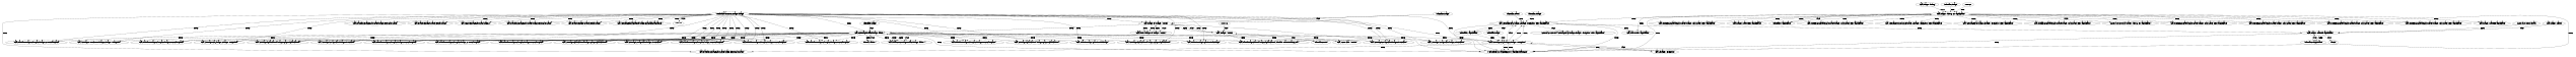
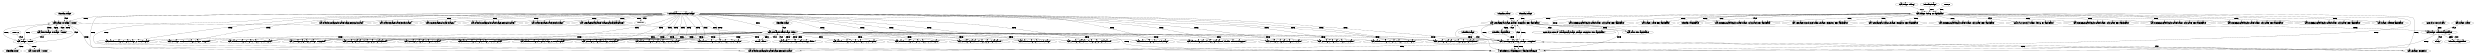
  digraph {
    n1 [label="(Call,image->matte=MagickFalse)"]
    n2 [label="(Identifier,MagickFalse)"]
    n3 [label="(Block,)"]
    n4 [label="(MethodReturn,MagickExport MagickBooleanType)"]
    n5 [label="(Call,SetImageGray(image,&image->exception) == MagickFalse)"]
    n6 [label="(ControlStructure,if (SetImageGray(image,&image->exception) == MagickFalse))"]
    n7 [label="(Identifier,MagickFalse)"]
    n8 [label="(Call,status == MagickFalse)"]
    n9 [label="(Call,SetImageGray(image,&image->exception))"]
    n10 [label="(Call,TransformImageColorspace(image,GRAYColorspace))"]
    n11 [label="(Call,&image->exception)"]
    n12 [label="(Call,GetImageArtifact(image,\"dither\"))"]
    n13 [label="(Call,artifact=GetImageArtifact(image,\"dither\"))"]
    n14 [label="(Call,SetImageStorageClass(image,DirectClass))"]
    n15 [label="(Call,TransformImageColorspace(image,sRGBColorspace))"]
    n16 [label="(Call,TransformImageColorspace(image,CMYKColorspace))"]
    n17 [label="(Call,BilevelImageChannel(image,AlphaChannel,(double) QuantumRange/2.0))"]
    n18 [label="(Call,SetImageStorageClass(image,DirectClass))"]
    n19 [label="(Call,SetImageStorageClass(image,DirectClass))"]
    n20 [label="(Call,TransformImageColorspace(image,sRGBColorspace))"]
    n21 [label="(Call,SetImageAlphaChannel(image,OpaqueAlphaChannel))"]
    n22 [label="(Call,SetImageStorageClass(image,DirectClass))"]
    n23 [label="(Call,TransformImageColorspace(image,sRGBColorspace))"]
    n24 [label="(Call,TransformImageColorspace(image,sRGBColorspace))"]
    n25 [label="(Call,TransformImageColorspace(image,sRGBColorspace))"]
    n26 [label="(Call,TransformImageColorspace(image,sRGBColorspace))"]
    n27 [label="(Call,SetImageAlphaChannel(image,OpaqueAlphaChannel))"]
    n28 [label="(Call,QuantizeImage(quantize_info,image))"]
    n29 [label="(Call,SetImageAlphaChannel(image,OpaqueAlphaChannel))"]
    n30 [label="(Call,QuantizeImage(quantize_info,image))"]
    n31 [label="(Call,TransformImageColorspace(image,CMYKColorspace))"]
    n32 [label="(Call,SetImageMonochrome(image,&image->exception))"]
    n33 [label="(Call,TransformImageColorspace(image,sRGBColorspace))"]
    n34 [label="(Literal,\"dither\")"]
    n35 [label="(Call,SetImageGray(image,&image->exception))"]
    n36 [label="(Call,SetImageAlphaChannel(image,OpaqueAlphaChannel))"]
    n37 [label="(Call,image != (Image *) NULL)"]
    n38 [label="(Call,(Image *) NULL)"]
    n39 [label="(Call,assert(image != (Image *) NULL))"]
    n40 [label="(Identifier,NULL)"]
    n41 [label="(Call,(const char *) NULL)"]
    n42 [label="(MethodParameterIn,Image *image)"]
    n43 [label="(Call,TransformImageColorspace(image,GRAYColorspace))"]
    n44 [label="(Call,QuantizeImage(quantize_info,image))"]
    n45 [label="(Call,AcquireImageColormap(image,2))"]
    n46 [label="(Call,TransformImageColorspace(image,GRAYColorspace))"]
    n47 [label="(Call,QuantizeImage(quantize_info,image))"]
    n48 [label="(Call,SetImageAlphaChannel(image,OpaqueAlphaChannel))"]
    1000100
    n50 [label="(Call,image->debug != MagickFalse)"]
    n51 [label="(Call,IssRGBCompatibleColorspace(image->colorspace) == MagickFalse)"]
    n52 [label="(Call,image->matte == MagickFalse)"]
    n53 [label="(Identifier,MagickFalse)"]
    n54 [label="(Call,IssRGBCompatibleColorspace(image->colorspace) == MagickFalse)"]
    n55 [label="(Call,SetImageMonochrome(image,&image->exception) == MagickFalse)"]
    n56 [label="(Call,SetImageGray(image,&image->exception) == MagickFalse)"]
    n57 [label="(Call,IssRGBCompatibleColorspace(image->colorspace) == MagickFalse)"]
    n58 [label="(ControlStructure,if (image->debug != MagickFalse))"]
    n59 [label="(Call,IssRGBCompatibleColorspace(image->colorspace) == MagickFalse)"]
    n60 [label="(Call,IssRGBCompatibleColorspace(image->colorspace) == MagickFalse)"]
    n61 [label="(Call,IssRGBCompatibleColorspace(image->colorspace) == MagickFalse)"]
    n62 [label="(Call,IssRGBCompatibleColorspace(image->colorspace) == MagickFalse)"]
    n63 [label="(Call,image->matte=MagickFalse)"]
    n64 [label="(ControlStructure,break;)"]
    n65 [label="(Identifier,status)"]
    n66 [label="(Call,image->matte)"]
    n67 [label="(Call,image->debug)"]
    n68 [label="(Identifier,image)"]
    n69 [label="(Identifier,image)"]
    n70 [label="(Identifier,image)"]
    n71 [label="(Identifier,image)"]
    n72 [label="(Identifier,image)"]
    1000112
    1000121
    n1 -> n2 [label="CFG: "]
    n1 -> n3 [label="AST: "]
    n1 -> n4 [label="DDG: "]
    n2 -> n1 [label="AST: "]
    n5 -> n1 [label="DDG: "]
    n5 -> n4 [label="DDG: "]
    n5 -> n4 [label="DDG: "]
    n5 -> n6 [label="AST: "]
    n5 -> n7 [label="CFG: "]
    n5 -> n8 [label="DDG: "]
    n7 -> n5 [label="AST: "]
    n7 -> n9 [label="CFG: "]
    n9 -> n4 [label="DDG: "]
    n9 -> n4 [label="DDG: "]
    n9 -> n5 [label="AST: "]
    n9 -> n5 [label="DDG: "]
    n9 -> n5 [label="DDG: "]
    n9 -> n10 [label="DDG: "]
    n9 -> n11 [label="CFG: "]
    n11 -> n9 [label="AST: "]
    n12 -> n4 [label="DDG: "]
    n12 -> n9 [label="DDG: "]
    n12 -> n13 [label="AST: "]
    n12 -> n13 [label="DDG: "]
    n12 -> n13 [label="DDG: "]
    n12 -> n14 [label="DDG: "]
    n12 -> n15 [label="DDG: "]
    n12 -> n16 [label="DDG: "]
    n12 -> n17 [label="DDG: "]
    n12 -> n18 [label="DDG: "]
    n12 -> n19 [label="DDG: "]
    n12 -> n20 [label="DDG: "]
    n12 -> n21 [label="DDG: "]
    n12 -> n22 [label="DDG: "]
    n12 -> n23 [label="DDG: "]
    n12 -> n24 [label="DDG: "]
    n12 -> n25 [label="DDG: "]
    n12 -> n26 [label="DDG: "]
    n12 -> n27 [label="DDG: "]
    n12 -> n28 [label="DDG: "]
    n12 -> n29 [label="DDG: "]
    n12 -> n30 [label="DDG: "]
    n12 -> n31 [label="DDG: "]
    n12 -> n32 [label="DDG: "]
    n12 -> n33 [label="DDG: "]
    n12 -> n34 [label="CFG: "]
    n12 -> n35 [label="DDG: "]
    n12 -> n36 [label="DDG: "]
    n13 -> n12 [label="CFG: "]
    n34 -> n12 [label="AST: "]
    n37 -> n4 [label="DDG: "]
    n37 -> n12 [label="DDG: "]
    n37 -> n38 [label="CFG: "]
    n37 -> n39 [label="AST: "]
    n37 -> n39 [label="DDG: "]
    n37 -> n39 [label="DDG: "]
    n38 -> n37 [label="AST: "]
    n38 -> n37 [label="DDG: "]
    n38 -> n40 [label="CFG: "]
    n38 -> n41 [label="DDG: "]
    n39 -> n37 [label="CFG: "]
-   n40 -> n38 [label="AST: "]
+   n39 -> n38 [label="AST: "]
    n42 -> n4 [label="DDG: "]
    n42 -> n9 [label="DDG: "]
    n42 -> n10 [label="DDG: "]
    n42 -> n12 [label="DDG: "]
    n42 -> n14 [label="DDG: "]
    n42 -> n15 [label="DDG: "]
    n42 -> n16 [label="DDG: "]
    n42 -> n17 [label="DDG: "]
    n42 -> n18 [label="DDG: "]
    n42 -> n19 [label="DDG: "]
    n42 -> n20 [label="DDG: "]
    n42 -> n21 [label="DDG: "]
    n42 -> n22 [label="DDG: "]
    n42 -> n23 [label="DDG: "]
    n42 -> n24 [label="DDG: "]
    n42 -> n25 [label="DDG: "]
    n42 -> n26 [label="DDG: "]
    n42 -> n27 [label="DDG: "]
    n42 -> n28 [label="DDG: "]
    n42 -> n29 [label="DDG: "]
    n42 -> n30 [label="DDG: "]
    n42 -> n31 [label="DDG: "]
    n42 -> n32 [label="DDG: "]
    n42 -> n33 [label="DDG: "]
    n42 -> n35 [label="DDG: "]
    n42 -> n36 [label="DDG: "]
    n42 -> n37 [label="DDG: "]
    n42 -> n43 [label="DDG: "]
    n42 -> n44 [label="DDG: "]
    n42 -> n45 [label="DDG: "]
    n42 -> n46 [label="DDG: "]
    n42 -> n47 [label="DDG: "]
    n42 -> n48 [label="DDG: "]
    n42 -> 1000100 [label="AST: "]
    n50 -> n4 [label="DDG: "]
    n50 -> n4 [label="DDG: "]
    n50 -> n5 [label="DDG: "]
    n50 -> n8 [label="DDG: "]
    n50 -> n51 [label="DDG: "]
    n50 -> n52 [label="DDG: "]
    n50 -> n53 [label="CFG: "]
    n50 -> n54 [label="DDG: "]
    n50 -> n55 [label="DDG: "]
    n50 -> n56 [label="DDG: "]
    n50 -> n57 [label="DDG: "]
    n50 -> n58 [label="AST: "]
    n50 -> n59 [label="DDG: "]
    n50 -> n60 [label="DDG: "]
    n50 -> n61 [label="DDG: "]
    n50 -> n62 [label="DDG: "]
    n50 -> n63 [label="DDG: "]
    n53 -> n50 [label="AST: "]
    n64 -> n1 [label="CFG: "]
    n65 -> n5 [label="CFG: "]
    n66 -> n1 [label="AST: "]
    n67 -> n50 [label="DDG: "]
    n68 -> n12 [label="AST: "]
    n69 -> n9 [label="AST: "]
    n70 -> n5 [label="CFG: "]
    n71 -> n37 [label="AST: "]
    n72 -> n50 [label="CFG: "]
    1000112 -> n38 [label="AST: "]
    1000121 -> n50 [label="CFG: "]
  }
